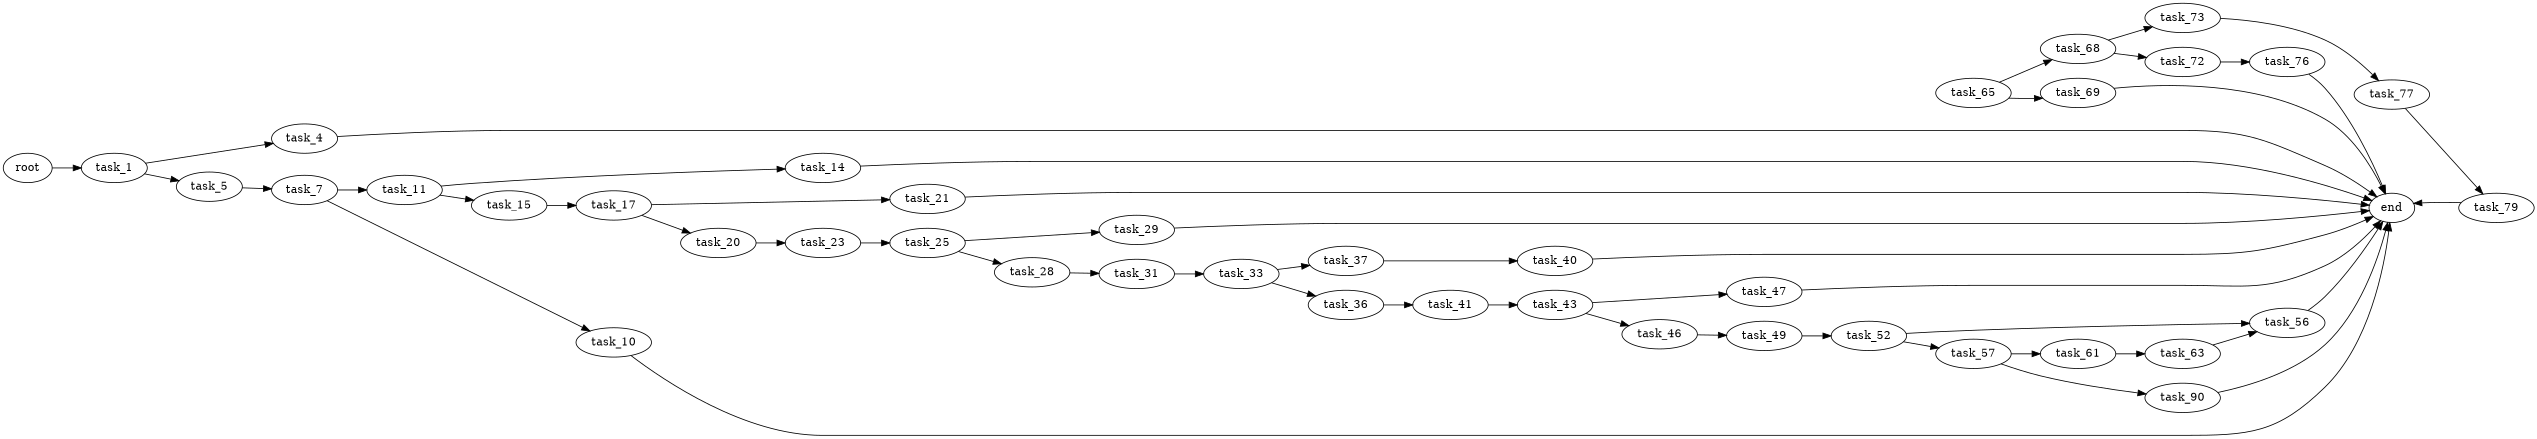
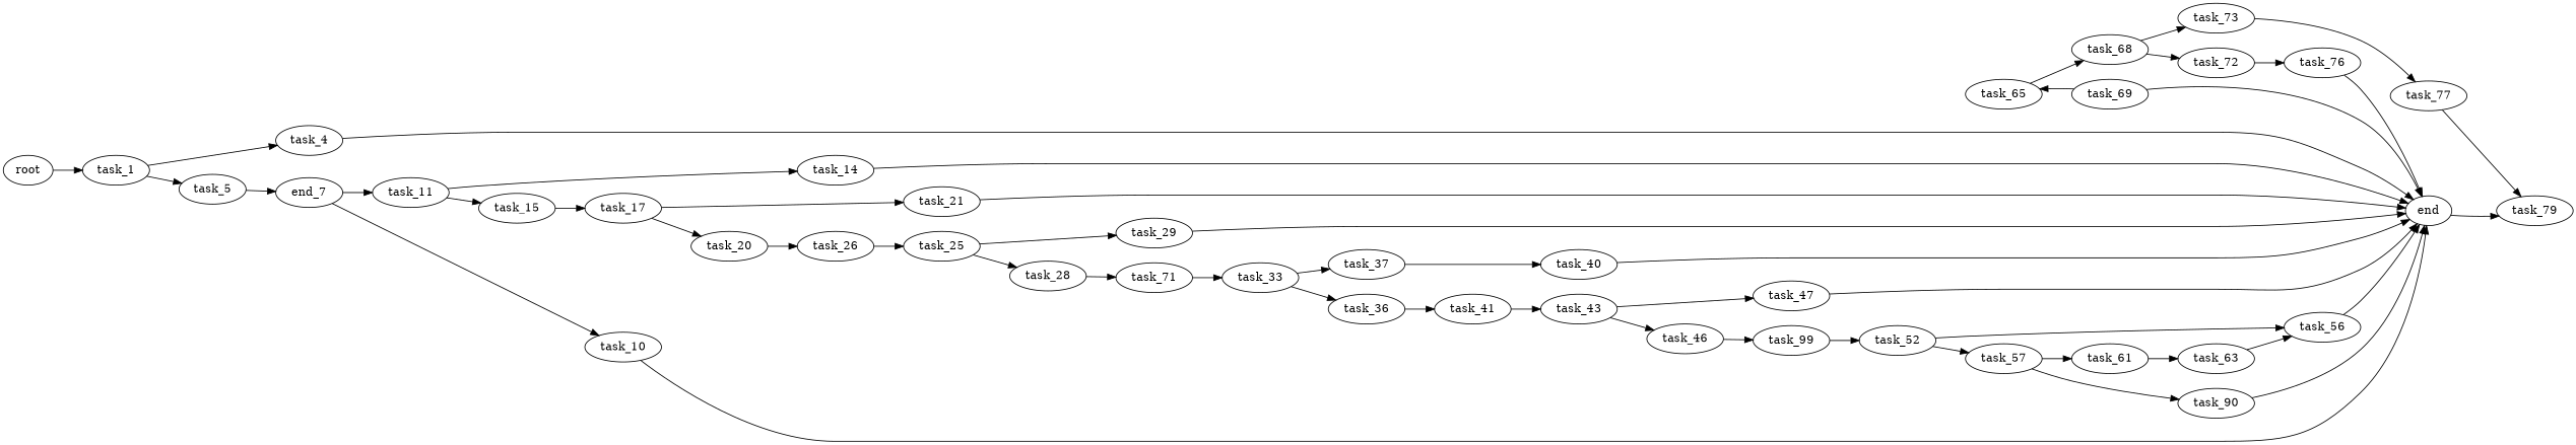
  digraph {
    rankdir=LR
    root
    task_1
    task_4
    task_5
    end
-   task_7
+   task_7 [label=end_7]
    task_10
    task_11
    task_14
    task_15
    task_17
    task_20
    task_21
-   task_23
+   task_23 [label=task_26]
    task_25
    task_28
    task_29
-   task_31
+   task_31 [label=task_71]
    task_33
    task_36
    task_37
    task_41
    task_40
    task_43
    task_46
    task_47
-   task_49
+   task_49 [label=task_99]
    task_52
    task_56
    task_57
    n31 [label=task_90]
    task_61
    task_63
    task_65
    task_68
    task_69
    task_72
    task_73
    task_76
    task_77
    task_79
    root -> task_1
    task_1 -> task_4
    task_1 -> task_5
    task_4 -> end
    task_5 -> task_7
    task_7 -> task_10
    task_7 -> task_11
    task_10 -> end
    task_11 -> task_14
    task_11 -> task_15
    task_14 -> end
    task_15 -> task_17
    task_17 -> task_20
    task_17 -> task_21
    task_20 -> task_23
    task_21 -> end
    task_23 -> task_25
    task_25 -> task_28
    task_25 -> task_29
    task_28 -> task_31
    task_29 -> end
    task_31 -> task_33
    task_33 -> task_36
    task_33 -> task_37
    task_36 -> task_41
    task_37 -> task_40
    task_41 -> task_43
    task_40 -> end
    task_43 -> task_46
    task_43 -> task_47
    task_46 -> task_49
    task_47 -> end
    task_49 -> task_52
    task_52 -> task_56
    task_52 -> task_57
    task_56 -> end
    task_57 -> n31
    task_57 -> task_61
    n31 -> end
    task_61 -> task_63
    task_63 -> task_56
    task_65 -> task_68
-   task_65 -> task_69
+   task_69 -> task_65
    task_68 -> task_72
    task_68 -> task_73
    task_69 -> end
    task_72 -> task_76
    task_73 -> task_77
    task_76 -> end
    task_77 -> task_79
-   task_79 -> end
+   end -> task_79
  }
